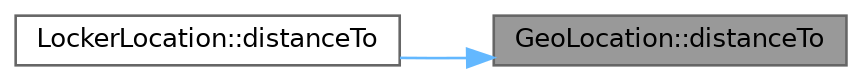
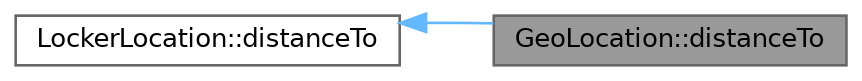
  digraph {
    rankdir=RL
    node [fontname=Helvetica fontsize=10 shape=box style=filled]
    n1 [color=gray40 fillcolor=grey60 fontcolor=black height=0.2 label="GeoLocation::distanceTo" width=0.4]
    n2 [color=grey40 fillcolor=white height=0.2 label="LockerLocation::distanceTo" width=0.4]
-   n1 -> n2 [color=steelblue1 dir=back fontname=Helvetica fontsize=10 labelfontname=Helvetica labelfontsize=10 style=solid]
+   n2 -> n1 [color=steelblue1 dir=back fontname=Helvetica fontsize=10 labelfontname=Helvetica labelfontsize=10 style=solid]
  }
